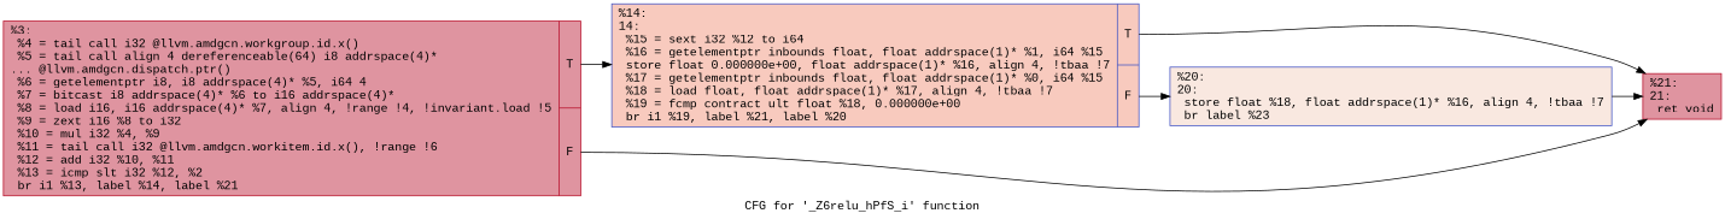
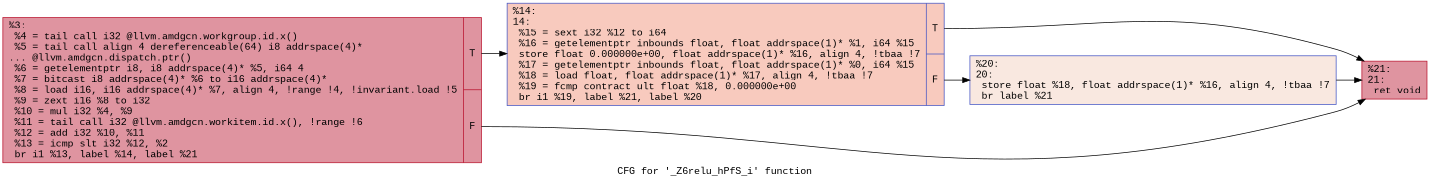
  digraph {
    label="CFG for '_Z6relu_hPfS_i' function"
    rankdir=LR
    fontname="Liberation Mono"
    node [color="#b70d28ff" fillcolor="#b70d2870" shape=record style=filled fontname="Liberation Mono"]
    edge [tailport=s0 fontname="Liberation Mono"]
    n1 [label="{%3:\l  %4 = tail call i32 @llvm.amdgcn.workgroup.id.x()\l  %5 = tail call align 4 dereferenceable(64) i8 addrspace(4)*\l... @llvm.amdgcn.dispatch.ptr()\l  %6 = getelementptr i8, i8 addrspace(4)* %5, i64 4\l  %7 = bitcast i8 addrspace(4)* %6 to i16 addrspace(4)*\l  %8 = load i16, i16 addrspace(4)* %7, align 4, !range !4, !invariant.load !5\l  %9 = zext i16 %8 to i32\l  %10 = mul i32 %4, %9\l  %11 = tail call i32 @llvm.amdgcn.workitem.id.x(), !range !6\l  %12 = add i32 %10, %11\l  %13 = icmp slt i32 %12, %2\l  br i1 %13, label %14, label %21\l|{<s0>T|<s1>F}}"]
    n2 [color="#3d50c3ff" fillcolor="#ef886b70" label="{%14:\l14:                                               \l  %15 = sext i32 %12 to i64\l  %16 = getelementptr inbounds float, float addrspace(1)* %1, i64 %15\l  store float 0.000000e+00, float addrspace(1)* %16, align 4, !tbaa !7\l  %17 = getelementptr inbounds float, float addrspace(1)* %0, i64 %15\l  %18 = load float, float addrspace(1)* %17, align 4, !tbaa !7\l  %19 = fcmp contract ult float %18, 0.000000e+00\l  br i1 %19, label %21, label %20\l|{<s0>T|<s1>F}}"]
    n3 [label="{%21:\l21:                                               \l  ret void\l}"]
-   n4 [color="#3d50c3ff" fillcolor="#f1ccb870" label="{%20:\l20:                                               \l  store float %18, float addrspace(1)* %16, align 4, !tbaa !7\l  br label %23\l}"]
+   n4 [color="#3d50c3ff" fillcolor="#f1ccb870" label="{%20:\l20:                                               \l  store float %18, float addrspace(1)* %16, align 4, !tbaa !7\l  br label %21\l}"]
    n1 -> n2
    n1 -> n3 [tailport=s1]
    n2 -> n3
    n2 -> n4 [tailport=s1]
    n4 -> n3 [tailport=""]
  }
